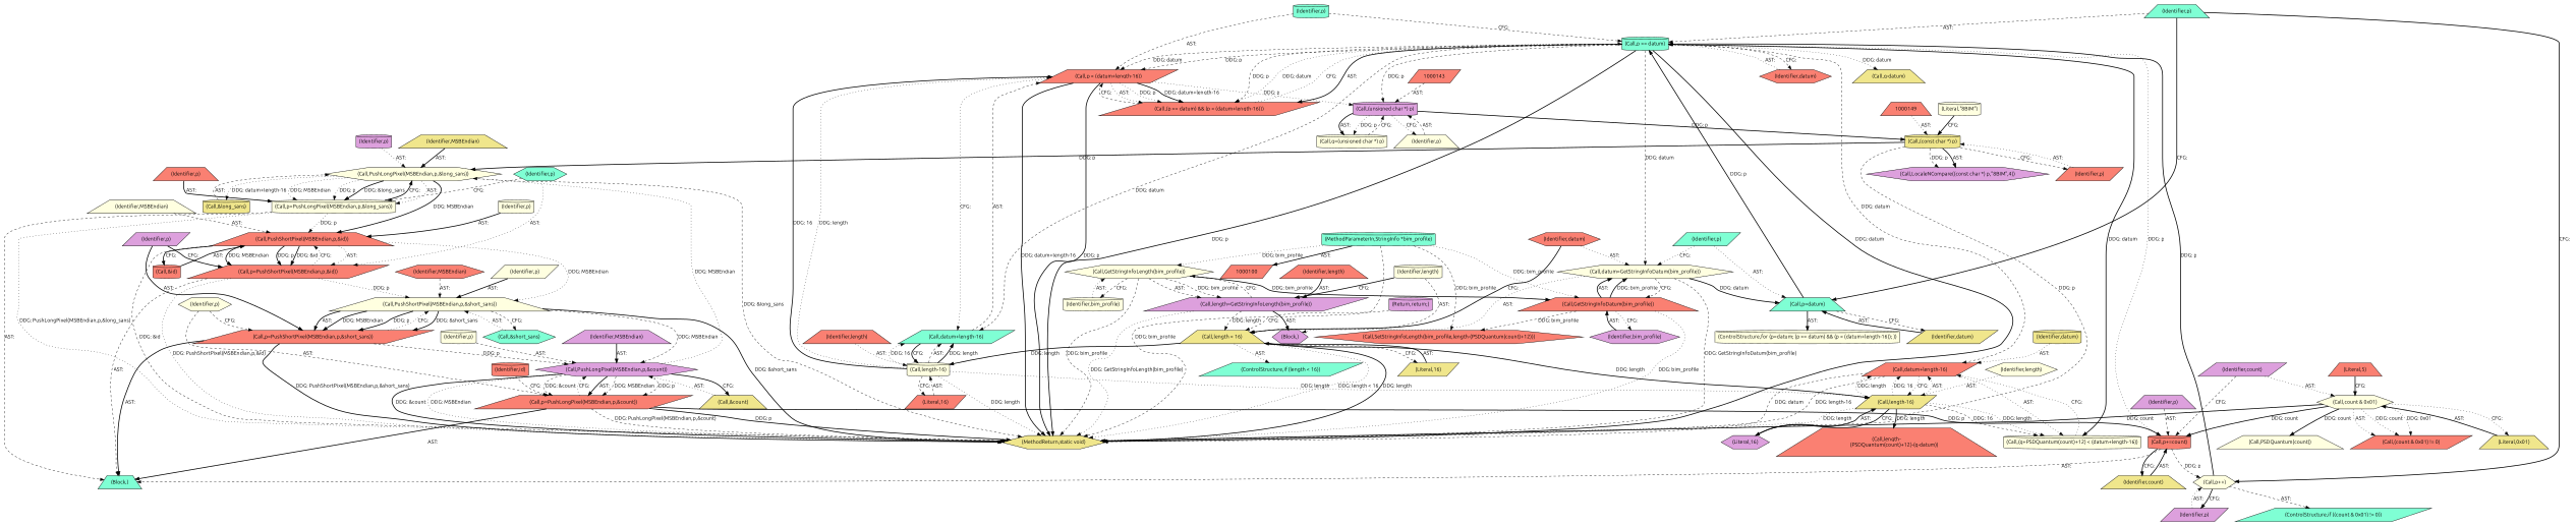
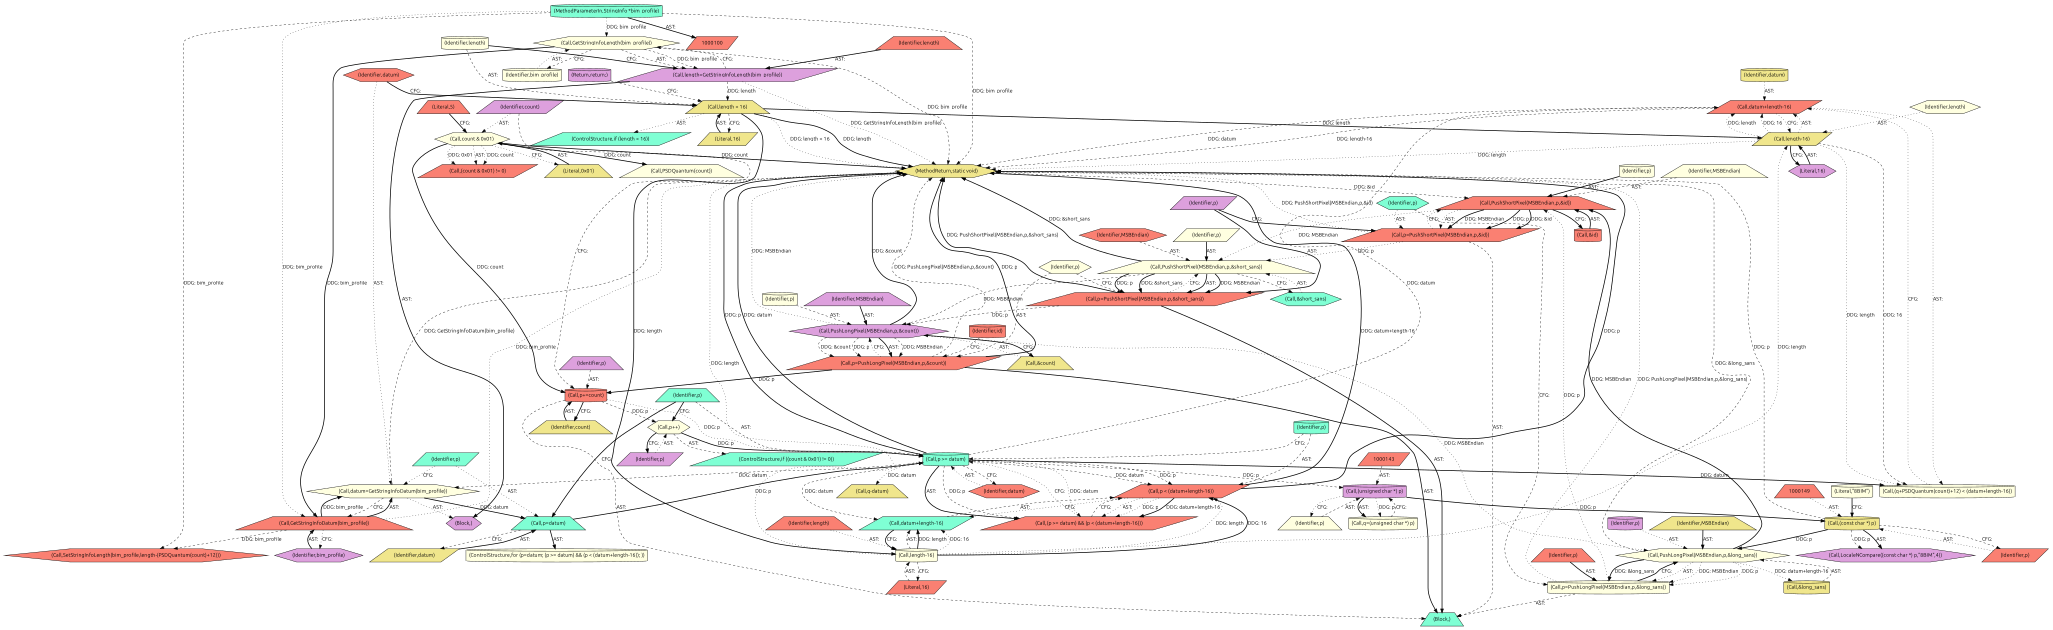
  digraph {
    fontname=Ubuntu
    node [fillcolor=salmon fontname=Ubuntu shape=parallelogram style=filled]
    edge [fontname=Ubuntu style=bold]
    n1 [label="(Call,datum+length-16)"]
    n2 [fillcolor=khaki label="(Call,length-16)"]
    n3 [fillcolor=lightyellow label="(Call,(q+PSDQuantum(count)+12) < (datum+length-16))" shape=cylinder]
    n4 [fillcolor=khaki label="(MethodReturn,static void)" shape=hexagon]
    n5 [fillcolor=plum label="(Literal,16)" shape=hexagon]
-   n6 [label="(Call,length-\n              (PSDQuantum(count)+12)-(q-datum))" shape=trapezium]
    n7 [fillcolor=aquamarine label="(Call,p >= datum)" shape=cylinder]
    n8 [fillcolor=plum label="(Call,(unsigned char *) p)" shape=cylinder]
    n9 [label="(Call,p < (datum+length-16))"]
    n10 [label="(Call,(p >= datum) && (p < (datum+length-16)))"]
    n11 [label="(Identifier,datum)" shape=hexagon]
    n12 [fillcolor=khaki label="(Call,q-datum)" shape=trapezium]
    n13 [fillcolor=aquamarine label="(Call,datum+length-16)"]
    n14 [fillcolor=lightyellow label="(Call,datum=GetStringInfoDatum(bim_profile))" shape=hexagon]
    n15 [fillcolor=khaki label="(Call,(const char *) p)" shape=cylinder]
    n16 [fillcolor=lightyellow label="(Identifier,p)" shape=trapezium]
    n17 [fillcolor=lightyellow label="(Call,q=(unsigned char *) p)" shape=cylinder]
    n18 [fillcolor=lightyellow label="(Call,length-16)" shape=cylinder]
    n19 [fillcolor=aquamarine label="(Call,p=datum)" shape=trapezium]
    n20 [fillcolor=khaki label="(Identifier,datum)"]
    n21 [fillcolor=lightyellow label="(ControlStructure,for (p=datum; (p >= datum) && (p < (datum+length-16)); ))" shape=cylinder]
    n22 [label="(Call,GetStringInfoDatum(bim_profile))" shape=trapezium]
    n23 [fillcolor=plum label="(Block,)" shape=hexagon]
    n24 [fillcolor=plum label="(Identifier,bim_profile)" shape=hexagon]
    n25 [label="(Call,SetStringInfoLength(bim_profile,length-(PSDQuantum(count)+12)))" shape=hexagon]
    n26 [fillcolor=lightyellow label="(Call,GetStringInfoLength(bim_profile))" shape=hexagon]
    n27 [fillcolor=plum label="(Call,length=GetStringInfoLength(bim_profile))"]
    n28 [fillcolor=lightyellow label="(Identifier,bim_profile)" shape=cylinder]
    n29 [fillcolor=khaki label="(Call,length < 16)" shape=trapezium]
    n30 [fillcolor=aquamarine label="(MethodParameterIn,StringInfo *bim_profile)" shape=cylinder]
    1000100
    n32 [label="(Call,p+=count)" shape=cylinder]
    n33 [fillcolor=lightyellow label="(Call,p++)" shape=hexagon]
    n34 [fillcolor=khaki label="(Identifier,count)" shape=trapezium]
    n35 [fillcolor=aquamarine label="(Block,)" shape=trapezium]
    n36 [fillcolor=plum label="(Identifier,p)"]
    n37 [fillcolor=aquamarine label="(ControlStructure,if ((count & 0x01) != 0))"]
    n38 [fillcolor=lightyellow label="(Call,count & 0x01)" shape=hexagon]
    n39 [fillcolor=khaki label="(Literal,0x01)" shape=trapezium]
    n40 [fillcolor=lightyellow label="(Call,PSDQuantum(count))" shape=trapezium]
    n41 [label="(Call,(count & 0x01) != 0)"]
    n42 [label="(Call,p=PushLongPixel(MSBEndian,p,&count))"]
    n43 [fillcolor=plum label="(Call,PushLongPixel(MSBEndian,p,&count))" shape=hexagon]
    n44 [fillcolor=lightyellow label="(Call,PushLongPixel(MSBEndian,p,&long_sans))" shape=hexagon]
    n45 [fillcolor=khaki label="(Call,&count)" shape=trapezium]
    n46 [label="(Call,PushShortPixel(MSBEndian,p,&id))" shape=trapezium]
    n47 [fillcolor=lightyellow label="(Call,p=PushLongPixel(MSBEndian,p,&long_sans))" shape=cylinder]
    n48 [fillcolor=khaki label="(Call,&long_sans)" shape=cylinder]
    n49 [fillcolor=lightyellow label="(Call,PushShortPixel(MSBEndian,p,&short_sans))" shape=trapezium]
    n50 [label="(Call,p=PushShortPixel(MSBEndian,p,&short_sans))"]
    n51 [fillcolor=aquamarine label="(Call,&short_sans)" shape=hexagon]
    n52 [label="(Call,p=PushShortPixel(MSBEndian,p,&id))"]
    n53 [label="(Call,&id)" shape=cylinder]
    n54 [label="(Identifier,p)"]
    n55 [fillcolor=plum label="(Call,LocaleNCompare((const char *) p,\"8BIM\",4))" shape=hexagon]
    n56 [label="(Literal,16)"]
    n57 [fillcolor=aquamarine label="(ControlStructure,if (length < 16))"]
    n58 [fillcolor=khaki label="(Literal,16)"]
    n59 [label="(Identifier,id)" shape=cylinder]
    n60 [label="(Literal,5)" shape=trapezium]
    n61 [fillcolor=lightyellow label="(Identifier,p)" shape=cylinder]
    n62 [fillcolor=plum label="(Identifier,p)" shape=cylinder]
    n63 [fillcolor=khaki label="(Identifier,MSBEndian)" shape=trapezium]
    n64 [label="(Identifier,p)" shape=trapezium]
    n65 [fillcolor=lightyellow label="(Identifier,p)" shape=cylinder]
    n66 [fillcolor=plum label="(Identifier,count)"]
    n67 [fillcolor=aquamarine label="(Identifier,p)"]
    n68 [fillcolor=lightyellow label="(Identifier,p)" shape=hexagon]
    n69 [label="(Identifier,length)" shape=trapezium]
    n70 [fillcolor=plum label="(Return,return;)" shape=cylinder]
    n71 [fillcolor=lightyellow label="(Identifier,length)" shape=hexagon]
    n72 [fillcolor=plum label="(Identifier,p)"]
    n73 [fillcolor=plum label="(Identifier,p)" shape=trapezium]
    n74 [fillcolor=aquamarine label="(Identifier,p)" shape=hexagon]
    n75 [fillcolor=plum label="(Identifier,MSBEndian)" shape=trapezium]
    n76 [fillcolor=lightyellow label="(Identifier,p)"]
    n77 [fillcolor=aquamarine label="(Identifier,p)" shape=trapezium]
    n78 [label="(Identifier,datum)" shape=hexagon]
    n79 [label="(Identifier,MSBEndian)" shape=hexagon]
    n80 [fillcolor=lightyellow label="(Identifier,MSBEndian)" shape=trapezium]
    n81 [fillcolor=khaki label="(Identifier,datum)" shape=cylinder]
    n82 [label="(Identifier,length)" shape=trapezium]
    n83 [fillcolor=aquamarine label="(Identifier,p)" shape=cylinder]
    n84 [fillcolor=lightyellow label="(Identifier,length)" shape=cylinder]
    n85 [fillcolor=lightyellow label="(Literal,\"8BIM\")" shape=cylinder]
    1000149 [shape=trapezium]
    1000143
    n1 -> n2 [label="CFG: " style=dotted]
    n1 -> n3 [label="AST: " style=dotted]
    n1 -> n4 [label="DDG: datum" style=dashed]
    n1 -> n4 [label="DDG: length-16" style=dashed]
    n2 -> n1 [label="AST: " style=dotted]
    n2 -> n1 [label="DDG: length" style=dotted]
    n2 -> n1 [label="DDG: 16" style=dotted]
    n2 -> n3 [label="DDG: length" style=dotted]
    n2 -> n3 [label="DDG: 16" style=dashed]
    n2 -> n4 [label="DDG: length" style=dotted]
    n2 -> n5 [label="CFG: "]
-   n2 -> n6 [label="DDG: length"]
    n3 -> n1 [label="CFG: " style=dotted]
    n5 -> n2 [label="AST: "]
    n7 -> n1 [label="DDG: datum" style=dashed]
    n7 -> n3 [label="DDG: datum"]
    n7 -> n4 [label="DDG: datum"]
    n7 -> n4 [label="DDG: p"]
    n7 -> n8 [label="DDG: p" style=dashed]
    n7 -> n9 [label="DDG: p" style=dashed]
    n7 -> n9 [label="DDG: datum" style=dashed]
    n7 -> n10 [label="AST: "]
    n7 -> n10 [label="DDG: p" style=dashed]
    n7 -> n10 [label="DDG: datum" style=dotted]
    n7 -> n11 [label="CFG: " style=dashed]
    n7 -> n12 [label="DDG: datum" style=dotted]
    n7 -> n13 [label="DDG: datum" style=dashed]
    n7 -> n14 [label="DDG: datum" style=dashed]
    n8 -> n15 [label="DDG: p"]
    n8 -> n16 [label="CFG: " style=dotted]
    n8 -> n17 [label="AST: "]
    n8 -> n17 [label="DDG: p" style=dotted]
    n9 -> n4 [label="DDG: p"]
    n9 -> n4 [label="DDG: datum+length-16"]
-   n9 -> n8 [label="DDG: p" style=dotted]
    n9 -> n10 [label="AST: " style=dotted]
    n9 -> n10 [label="DDG: p" style=dotted]
    n9 -> n10 [label="DDG: datum+length-16"]
    n9 -> n13 [label="CFG: " style=dotted]
    n10 -> n7 [label="CFG: " style=dotted]
    n10 -> n9 [label="CFG: " style=dashed]
    n11 -> n7 [label="AST: " style=dotted]
    n13 -> n9 [label="AST: " style=dashed]
    n13 -> n18 [label="CFG: "]
    n14 -> n4 [label="DDG: GetStringInfoDatum(bim_profile)" style=dashed]
    n14 -> n19 [label="DDG: datum"]
    n14 -> n22 [label="CFG: " style=dashed]
    n14 -> n23 [label="AST: " style=dotted]
    n15 -> n4 [label="DDG: p" style=dashed]
    n15 -> n44 [label="DDG: p"]
    n15 -> n54 [label="CFG: " style=dashed]
    n15 -> n55 [label="AST: "]
    n15 -> n55 [label="DDG: p" style=dashed]
    n16 -> n8 [label="AST: " style=dashed]
    n17 -> n8 [label="CFG: " style=dashed]
    n18 -> n2 [label="DDG: length" style=dotted]
    n18 -> n4 [label="DDG: length" style=dotted]
    n18 -> n9 [label="DDG: length" style=dotted]
    n18 -> n9 [label="DDG: 16"]
    n18 -> n13 [label="AST: " style=dashed]
    n18 -> n13 [label="DDG: length"]
    n18 -> n13 [label="DDG: 16" style=dotted]
    n18 -> n56 [label="CFG: " style=dashed]
    n19 -> n7 [label="DDG: p"]
    n19 -> n20 [label="CFG: " style=dashed]
    n19 -> n21 [label="AST: "]
    n20 -> n19 [label="AST: "]
    n22 -> n4 [label="DDG: bim_profile" style=dotted]
    n22 -> n14 [label="AST: "]
    n22 -> n14 [label="DDG: bim_profile"]
    n22 -> n24 [label="CFG: " style=dotted]
    n22 -> n25 [label="DDG: bim_profile" style=dashed]
    n24 -> n22 [label="AST: "]
    n26 -> n4 [label="DDG: bim_profile" style=dashed]
    n26 -> n22 [label="DDG: bim_profile"]
    n26 -> n27 [label="AST: " style=dashed]
    n26 -> n27 [label="DDG: bim_profile" style=dashed]
    n26 -> n28 [label="CFG: " style=dashed]
    n27 -> n4 [label="DDG: GetStringInfoLength(bim_profile)" style=dotted]
    n27 -> n23 [label="AST: "]
    n27 -> n26 [label="CFG: " style=dashed]
    n27 -> n29 [label="DDG: length" style=dashed]
    n28 -> n26 [label="AST: " style=dotted]
    n29 -> n2 [label="DDG: length"]
    n29 -> n4 [label="DDG: length < 16" style=dotted]
    n29 -> n4 [label="DDG: length"]
    n29 -> n18 [label="DDG: length"]
    n29 -> n57 [label="AST: " style=dotted]
    n29 -> n58 [label="CFG: " style=dashed]
    n30 -> n4 [label="DDG: bim_profile" style=dashed]
    n30 -> n22 [label="DDG: bim_profile" style=dotted]
    n30 -> n25 [label="DDG: bim_profile" style=dashed]
    n30 -> n26 [label="DDG: bim_profile" style=dotted]
    n30 -> 1000100 [label="AST: "]
    n32 -> n7 [label="DDG: p" style=dotted]
    n32 -> n33 [label="DDG: p" style=dashed]
    n32 -> n34 [label="CFG: "]
    n32 -> n35 [label="AST: " style=dashed]
    n33 -> n7 [label="DDG: p"]
    n33 -> n36 [label="CFG: "]
    n33 -> n37 [label="AST: " style=dashed]
    n34 -> n32 [label="AST: "]
    n36 -> n33 [label="AST: " style=dotted]
    n38 -> n4 [label="DDG: count"]
    n38 -> n32 [label="DDG: count"]
    n38 -> n39 [label="CFG: " style=dotted]
    n38 -> n40 [label="DDG: count"]
    n38 -> n41 [label="AST: " style=dotted]
    n38 -> n41 [label="DDG: count" style=dotted]
    n38 -> n41 [label="DDG: 0x01" style=dotted]
    n39 -> n38 [label="AST: "]
    n42 -> n4 [label="DDG: PushLongPixel(MSBEndian,p,&count)" style=dashed]
    n42 -> n4 [label="DDG: p"]
    n42 -> n32 [label="DDG: p"]
    n42 -> n35 [label="AST: "]
    n42 -> n43 [label="CFG: " style=dotted]
    n43 -> n4 [label="DDG: MSBEndian" style=dotted]
    n43 -> n4 [label="DDG: &count"]
    n43 -> n42 [label="AST: "]
    n43 -> n42 [label="DDG: MSBEndian" style=dashed]
    n43 -> n42 [label="DDG: p" style=dashed]
    n43 -> n42 [label="DDG: &count" style=dashed]
    n43 -> n44 [label="DDG: MSBEndian" style=dotted]
    n43 -> n45 [label="CFG: "]
    n44 -> n4 [label="DDG: &long_sans" style=dashed]
    n44 -> n46 [label="DDG: MSBEndian"]
    n44 -> n47 [label="AST: " style=dotted]
    n44 -> n47 [label="DDG: MSBEndian" style=dotted]
    n44 -> n47 [label="DDG: p" style=dotted]
    n44 -> n47 [label="DDG: &long_sans"]
    n44 -> n48 [label="DDG: datum+length-16" style=dotted]
    n45 -> n43 [label="AST: " style=dotted]
-   n46 -> n4 [label="DDG: &id" style=dashed]
+   n4 -> n46 [label="DDG: &id" style=dashed]
    n46 -> n49 [label="DDG: MSBEndian" style=dotted]
    n46 -> n52 [label="AST: " style=dotted]
    n46 -> n52 [label="DDG: MSBEndian"]
    n46 -> n52 [label="DDG: p"]
    n46 -> n52 [label="DDG: &id"]
    n46 -> n53 [label="CFG: "]
    n47 -> n4 [label="DDG: PushLongPixel(MSBEndian,p,&long_sans)" style=dotted]
    n47 -> n35 [label="AST: " style=dashed]
    n47 -> n44 [label="CFG: "]
    n47 -> n46 [label="DDG: p" style=dotted]
    n48 -> n44 [label="AST: " style=dashed]
    n49 -> n4 [label="DDG: &short_sans"]
    n49 -> n43 [label="DDG: MSBEndian" style=dashed]
    n49 -> n50 [label="AST: "]
    n49 -> n50 [label="DDG: MSBEndian"]
    n49 -> n50 [label="DDG: p"]
    n49 -> n50 [label="DDG: &short_sans"]
    n49 -> n51 [label="CFG: " style=dashed]
    n50 -> n4 [label="DDG: PushShortPixel(MSBEndian,p,&short_sans)"]
    n50 -> n35 [label="AST: "]
    n50 -> n43 [label="DDG: p" style=dashed]
    n50 -> n49 [label="CFG: " style=dotted]
    n51 -> n49 [label="AST: " style=dotted]
    n52 -> n4 [label="DDG: PushShortPixel(MSBEndian,p,&id)" style=dotted]
    n52 -> n35 [label="AST: " style=dashed]
    n52 -> n46 [label="CFG: " style=dotted]
    n52 -> n49 [label="DDG: p" style=dotted]
    n53 -> n46 [label="AST: "]
    n54 -> n15 [label="AST: " style=dotted]
    n56 -> n18 [label="AST: " style=dashed]
    n58 -> n29 [label="AST: "]
    n59 -> n42 [label="CFG: " style=dashed]
    n60 -> n38 [label="CFG: "]
    n61 -> n46 [label="AST: "]
    n62 -> n44 [label="AST: " style=dotted]
    n63 -> n44 [label="AST: "]
    n64 -> n47 [label="AST: "]
    n65 -> n43 [label="AST: " style=dashed]
    n66 -> n32 [label="CFG: " style=dashed]
    n66 -> n38 [label="AST: " style=dotted]
    n67 -> n14 [label="CFG: " style=dotted]
    n67 -> n19 [label="AST: " style=dotted]
    n68 -> n42 [label="AST: " style=dashed]
    n68 -> n50 [label="CFG: " style=dashed]
    n69 -> n27 [label="AST: "]
    n70 -> n29 [label="CFG: " style=dashed]
    n71 -> n2 [label="AST: " style=dotted]
    n72 -> n50 [label="AST: "]
    n72 -> n52 [label="CFG: "]
    n73 -> n32 [label="AST: " style=dashed]
    n74 -> n47 [label="CFG: " style=dashed]
    n74 -> n52 [label="AST: " style=dotted]
    n75 -> n43 [label="AST: "]
    n76 -> n49 [label="AST: "]
    n77 -> n7 [label="AST: " style=dashed]
    n77 -> n19 [label="CFG: "]
    n77 -> n33 [label="CFG: "]
    n78 -> n14 [label="AST: " style=dotted]
    n78 -> n29 [label="CFG: "]
    n79 -> n49 [label="AST: " style=dashed]
    n80 -> n46 [label="AST: " style=dashed]
    n81 -> n1 [label="AST: " style=dotted]
    n82 -> n18 [label="AST: " style=dotted]
    n83 -> n7 [label="CFG: " style=dashed]
    n83 -> n9 [label="AST: " style=dashed]
    n84 -> n27 [label="CFG: "]
    n84 -> n29 [label="AST: " style=dashed]
    n85 -> n15 [label="CFG: "]
    1000149 -> n15 [label="AST: " style=dotted]
    1000143 -> n8 [label="AST: " style=dashed]
  }
